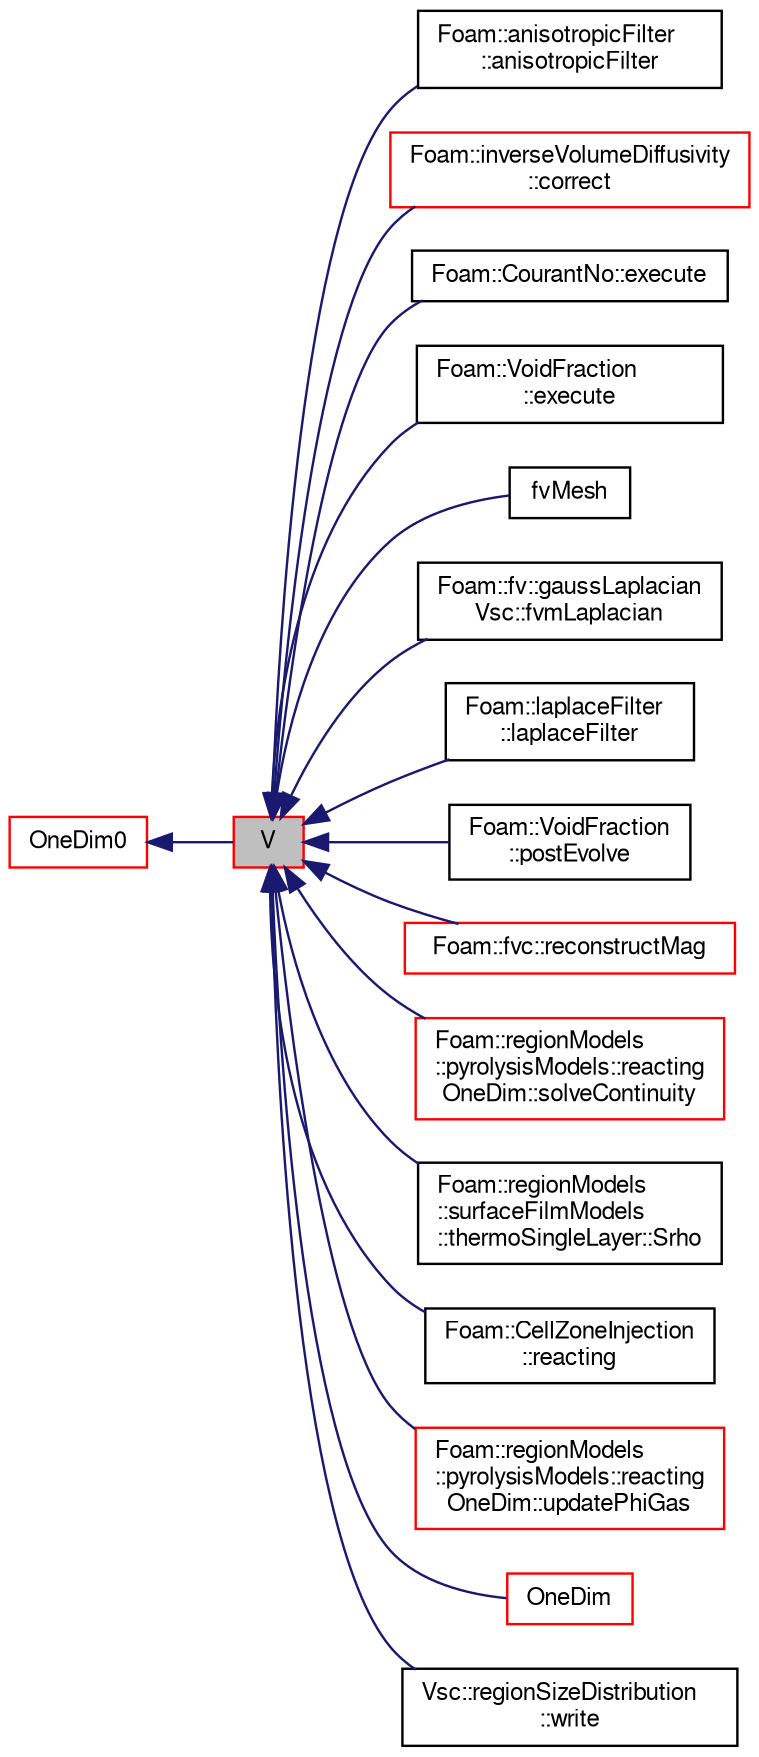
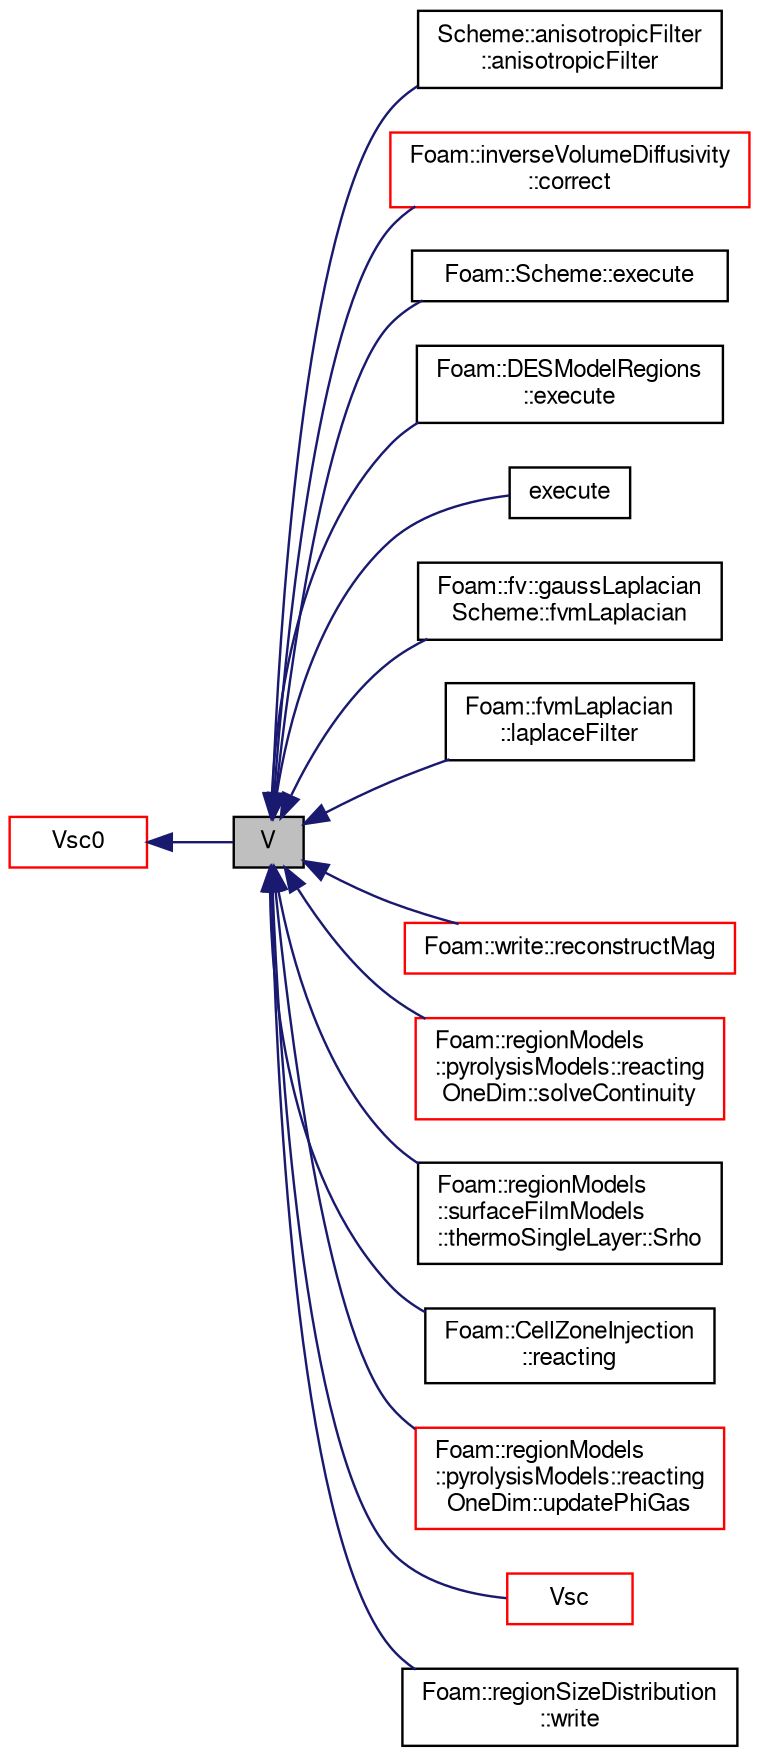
  digraph {
    rankdir=LR
    node [color=black fontname=FreeSans fontsize=10 shape=record]
    edge [color=midnightblue dir=back fontname=FreeSans fontsize=10 labelfontname=FreeSans labelfontsize=10 style=solid]
-   n1 [color=red fillcolor=grey75 fontcolor=black height=0.2 label=V style=filled width=0.4]
-   n2 [height=0.2 label="Foam::anisotropicFilter\l::anisotropicFilter" width=0.4]
+   n1 [fillcolor=grey75 fontcolor=black height=0.2 label=V style=filled width=0.4]
+   n2 [height=0.2 label="Scheme::anisotropicFilter\l::anisotropicFilter" width=0.4]
    n3 [color=red height=0.2 label="Foam::inverseVolumeDiffusivity\l::correct" width=0.4]
-   n4 [height=0.2 label="Foam::CourantNo::execute" width=0.4]
-   n5 [height=0.2 label="Foam::VoidFraction\l::execute" width=0.4]
-   n6 [height=0.2 label=fvMesh width=0.4]
-   n7 [height=0.2 label="Foam::fv::gaussLaplacian\lVsc::fvmLaplacian" width=0.4]
-   n8 [height=0.2 label="Foam::laplaceFilter\l::laplaceFilter" width=0.4]
-   n9 [height=0.2 label="Foam::VoidFraction\l::postEvolve" width=0.4]
-   n10 [color=red height=0.2 label="Foam::fvc::reconstructMag" width=0.4]
+   n4 [height=0.2 label="Foam::Scheme::execute" width=0.4]
+   n5 [height=0.2 label="Foam::DESModelRegions\l::execute" width=0.4]
+   n6 [height=0.2 label=execute width=0.4]
+   n7 [height=0.2 label="Foam::fv::gaussLaplacian\lScheme::fvmLaplacian" width=0.4]
+   n8 [height=0.2 label="Foam::fvmLaplacian\l::laplaceFilter" width=0.4]
+   n10 [color=red height=0.2 label="Foam::write::reconstructMag" width=0.4]
    n11 [color=red height=0.2 label="Foam::regionModels\l::pyrolysisModels::reacting\lOneDim::solveContinuity" width=0.4]
    n12 [height=0.2 label="Foam::regionModels\l::surfaceFilmModels\l::thermoSingleLayer::Srho" width=0.4]
    n13 [height=0.2 label="Foam::CellZoneInjection\l::reacting" width=0.4]
    n14 [color=red height=0.2 label="Foam::regionModels\l::pyrolysisModels::reacting\lOneDim::updatePhiGas" width=0.4]
-   n15 [color=red height=0.2 label=OneDim width=0.4]
-   n16 [height=0.2 label="Vsc::regionSizeDistribution\l::write" width=0.4]
-   n17 [color=red height=0.2 label=OneDim0 width=0.4]
+   n15 [color=red height=0.2 label=Vsc width=0.4]
+   n16 [height=0.2 label="Foam::regionSizeDistribution\l::write" width=0.4]
+   n17 [color=red height=0.2 label=Vsc0 width=0.4]
    n1 -> n2
    n1 -> n3
    n1 -> n4
    n1 -> n5
    n1 -> n6
    n1 -> n7
    n1 -> n8
-   n1 -> n9
    n1 -> n10
    n1 -> n11
    n1 -> n12
    n1 -> n13
    n1 -> n14
    n1 -> n15
    n1 -> n16
    n17 -> n1
  }
